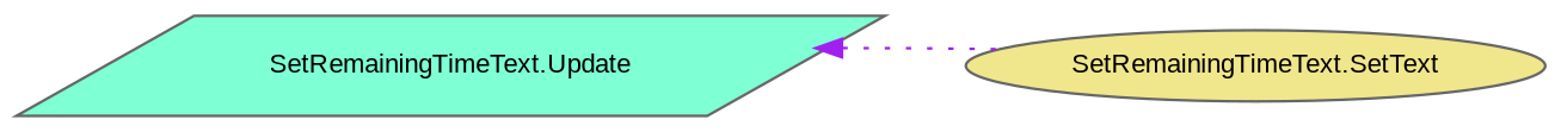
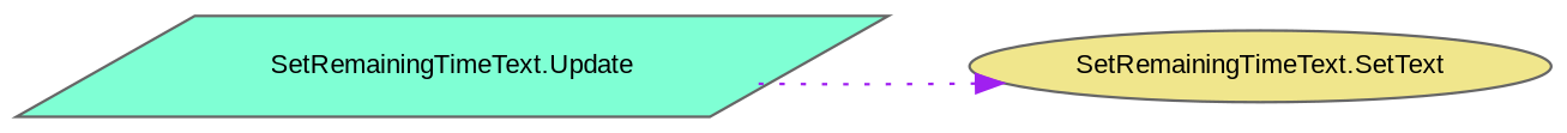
  digraph {
    rankdir=RL
    fontname="Liberation Sans"
    node [fontname="Liberation Sans" fontsize=10 style=filled]
    n1 [color=gray40 fillcolor=khaki fontcolor=black height=0.2 label="SetRemainingTimeText.SetText" shape=ellipse width=0.4]
    n2 [color=grey40 fillcolor=aquamarine height=0.2 label="SetRemainingTimeText.Update" shape=parallelogram width=0.4]
-   n2 -> n1 [color=purple dir=back fontname="Liberation Sans" fontsize=10 labelfontname=Helvetica labelfontsize=10 style=dotted]
+   n1 -> n2 [color=purple dir=back fontname="Liberation Sans" fontsize=10 labelfontname=Helvetica labelfontsize=10 style=dotted]
  }
